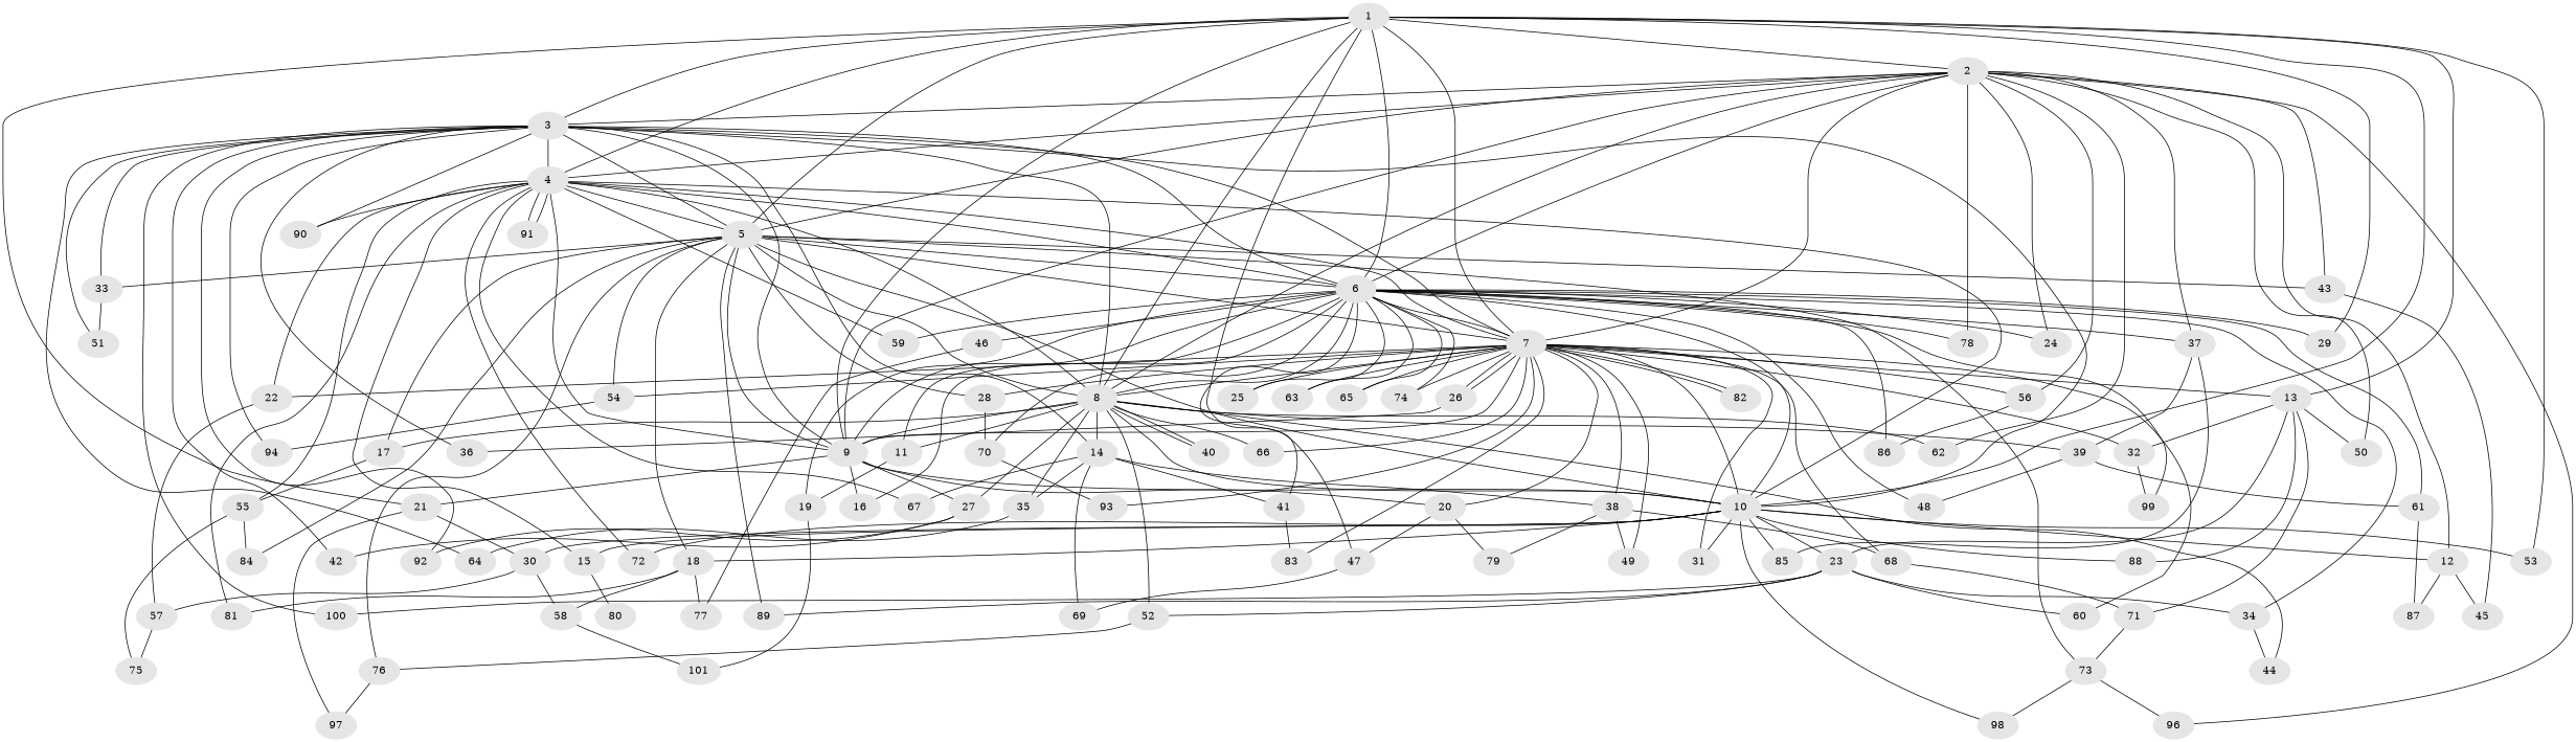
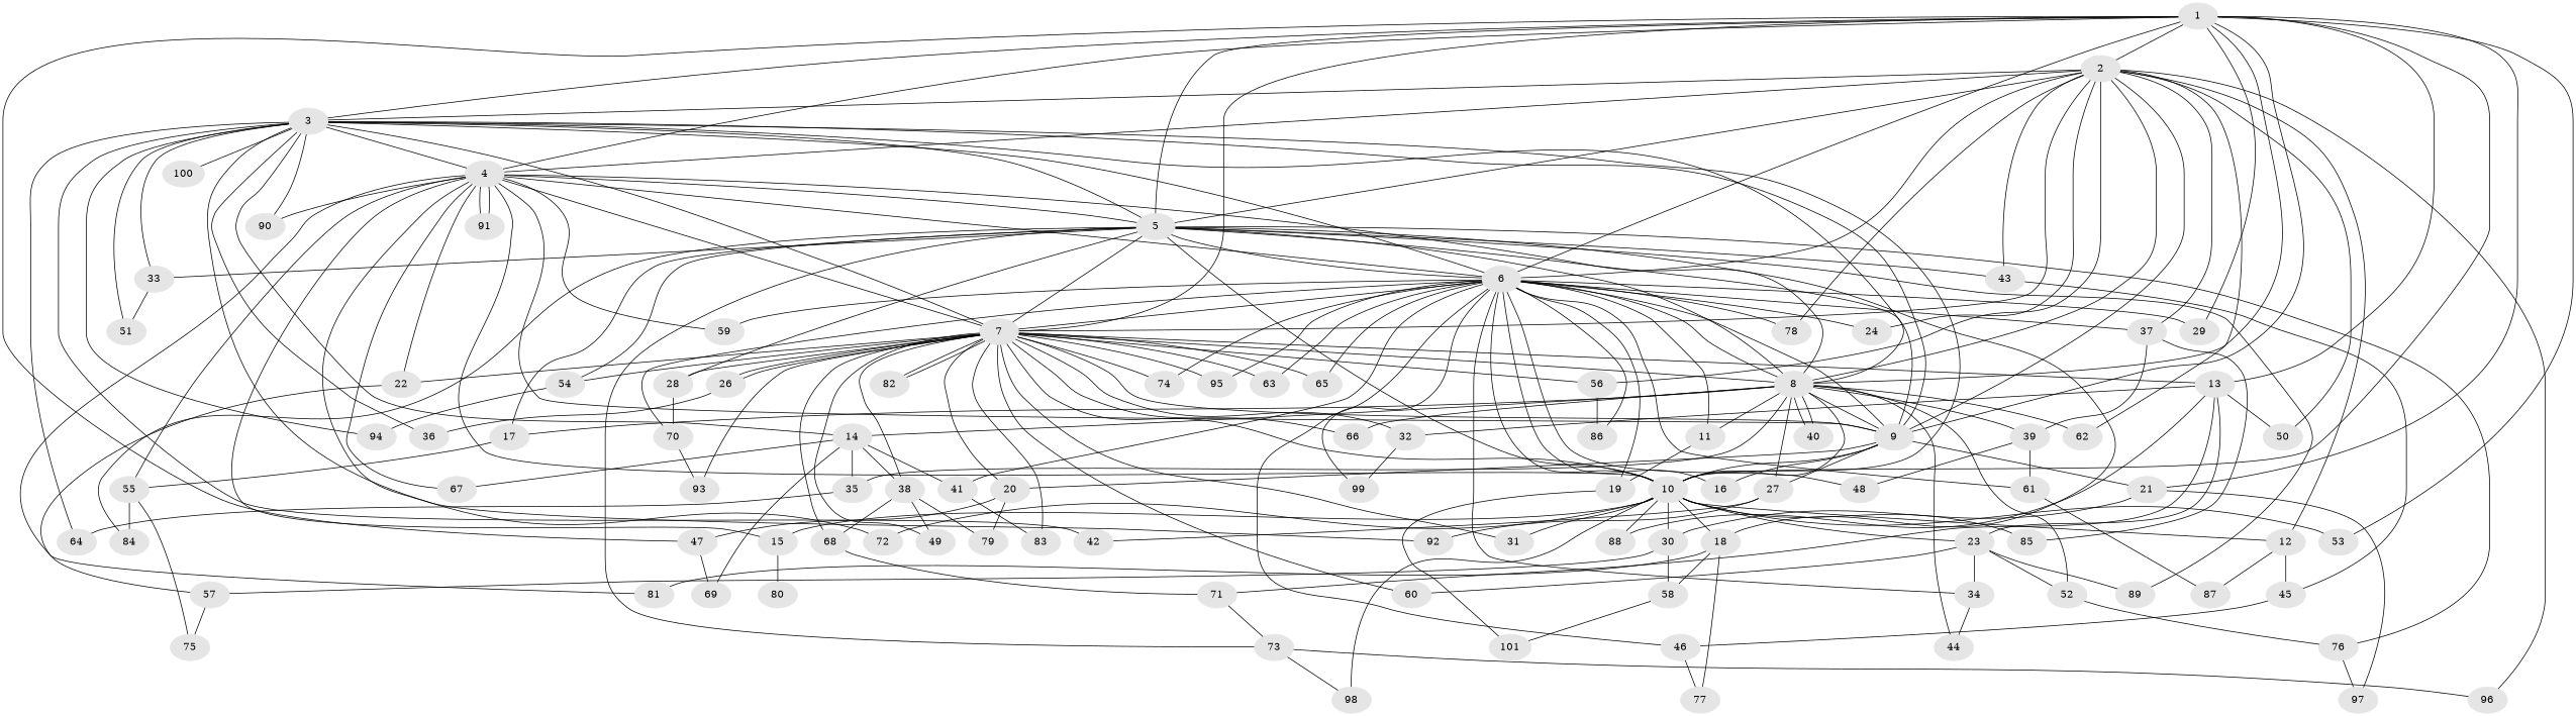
  graph {
    node [color=gray90 style=filled]
    1
    2
    3
    4
    5
    6
    7
    8
    9
    10
    13
    21
    29
    47
    53
    12
    24
    37
    43
    50
    56
    62
    78
    96
    14
    33
    36
    42
    51
    64
    90
    92
    94
    100
    15
    22
    55
    59
    67
    72
    81
    91
    17
    18
    28
    54
    73
    76
    84
    89
    11
    16
    19
    34
    41
    46
    48
    61
    63
    65
    70
    74
    86
-   95 [label=25]
+   95
    99
    20
    26
    31
    32
    38
    49
    60
    66
    68
    82
    83
    93
    27
    35
    39
    40
    44
    52
    23
    30
    85
    88
    98
    71
    97
    69
    45
    87
    80
    57
    75
    58
    77
    101
    79
    1 -- 2
    1 -- 3
    1 -- 4
    1 -- 5
    1 -- 6
    1 -- 7
    1 -- 8
    1 -- 9
    1 -- 10
    1 -- 13
    1 -- 21
    1 -- 29
    1 -- 47
    1 -- 53
    2 -- 3
    2 -- 4
    2 -- 5
    2 -- 6
    2 -- 7
    2 -- 8
    2 -- 9
    2 -- 12
    2 -- 24
    2 -- 37
    2 -- 43
    2 -- 50
    2 -- 56
    2 -- 62
    2 -- 78
    2 -- 96
    3 -- 4
    3 -- 5
    3 -- 6
    3 -- 7
    3 -- 8
    3 -- 9
    3 -- 10
    3 -- 14
    3 -- 33
    3 -- 36
    3 -- 42
    3 -- 51
    3 -- 64
    3 -- 90
    3 -- 92
    3 -- 94
    3 -- 100
    4 -- 5
    4 -- 6
    4 -- 7
    4 -- 8
    4 -- 9
    4 -- 10
    4 -- 90
    4 -- 15
    4 -- 22
    4 -- 55
    4 -- 59
    4 -- 67
    4 -- 72
    4 -- 81
    4 -- 91
    4 -- 91
    5 -- 6
    5 -- 7
    5 -- 8
    5 -- 9
    5 -- 10
    5 -- 43
    5 -- 33
    5 -- 17
    5 -- 18
    5 -- 28
    5 -- 54
    5 -- 73
    5 -- 76
    5 -- 84
    5 -- 89
    6 -- 7
    6 -- 8
    6 -- 9
    6 -- 10
    6 -- 29
    6 -- 24
    6 -- 37
    6 -- 78
    6 -- 59
    6 -- 11
    6 -- 16
    6 -- 19
    6 -- 34
    6 -- 41
    6 -- 46
    6 -- 48
    6 -- 61
    6 -- 63
    6 -- 65
    6 -- 70
    6 -- 74
    6 -- 86
    6 -- 95
    6 -- 99
    7 -- 8
    7 -- 9
    7 -- 10
    7 -- 13
    7 -- 56
    7 -- 22
    7 -- 28
    7 -- 54
    7 -- 63
    7 -- 65
    7 -- 74
    7 -- 95
    7 -- 20
    7 -- 26
    7 -- 26
    7 -- 31
    7 -- 32
    7 -- 38
    7 -- 49
    7 -- 60
    7 -- 66
    7 -- 68
    7 -- 82
    7 -- 82
    7 -- 83
    7 -- 93
    8 -- 9
    8 -- 10
    8 -- 62
    8 -- 14
    8 -- 17
    8 -- 11
    8 -- 66
    8 -- 27
    8 -- 35
    8 -- 39
    8 -- 40
    8 -- 40
    8 -- 44
    8 -- 52
    9 -- 10
    9 -- 21
    9 -- 16
    9 -- 20
    9 -- 27
    10 -- 53
    10 -- 12
    10 -- 15
    10 -- 72
    10 -- 18
    10 -- 31
    10 -- 23
    10 -- 30
    10 -- 85
    10 -- 88
    10 -- 98
    13 -- 50
    13 -- 32
    13 -- 23
    13 -- 88
    13 -- 71
    21 -- 30
    21 -- 97
    47 -- 69
    12 -- 45
    12 -- 87
    37 -- 39
    37 -- 85
    43 -- 45
    56 -- 86
    14 -- 67
    14 -- 41
    14 -- 38
    14 -- 35
    14 -- 69
    33 -- 51
    15 -- 80
    22 -- 57
    55 -- 84
    55 -- 75
    17 -- 55
    18 -- 81
    18 -- 58
    18 -- 77
    28 -- 70
    54 -- 94
    73 -- 96
    73 -- 98
    76 -- 97
    11 -- 19
    19 -- 101
    34 -- 44
    41 -- 83
    46 -- 77
    61 -- 87
    70 -- 93
    20 -- 47
    20 -- 79
    26 -- 36
    32 -- 99
    38 -- 49
    38 -- 68
    38 -- 79
    68 -- 71
    27 -- 42
    27 -- 92
    35 -- 64
    39 -- 48
    39 -- 61
    52 -- 76
-   23 -- 100
    23 -- 89
    23 -- 34
    23 -- 60
    23 -- 52
    30 -- 57
    30 -- 58
    71 -- 73
+   45 -- 46
    57 -- 75
    58 -- 101
  }
